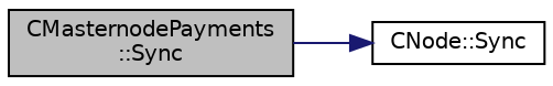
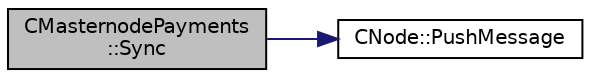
  digraph {
    rankdir=LR
    node [color=black fontname=Helvetica fontsize=10 shape=record style=filled]
    n1 [fillcolor=grey75 fontcolor=black height=0.2 label="CMasternodePayments\l::Sync" width=0.4]
-   n2 [fillcolor=white height=0.2 label="CNode::Sync" width=0.4]
+   n2 [fillcolor=white height=0.2 label="CNode::PushMessage" width=0.4]
    n1 -> n2 [color=midnightblue fontname=Helvetica fontsize=10 labelfontname=Helvetica labelfontsize=10 style=solid]
  }
